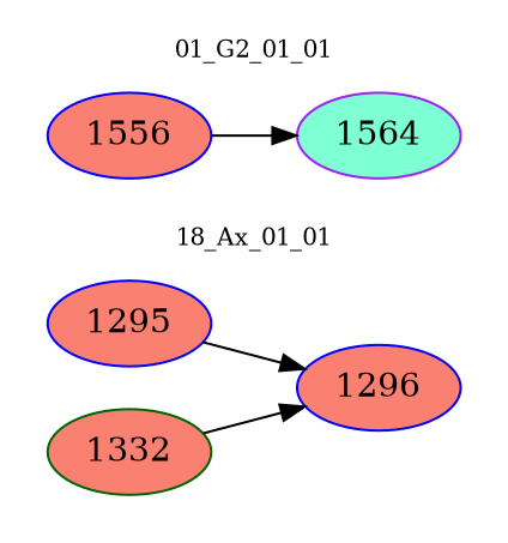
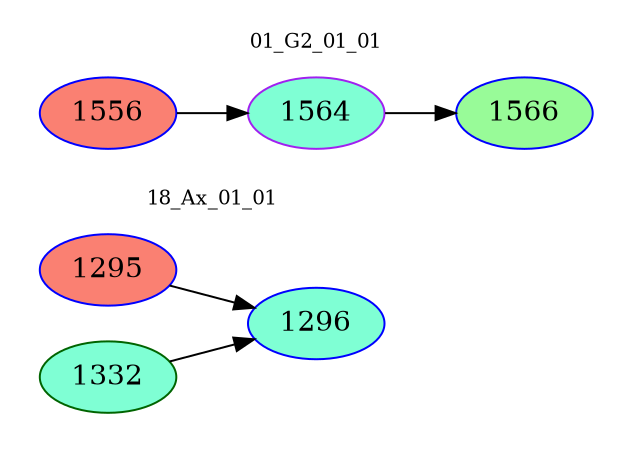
  digraph {
    rankdir=LR
    node [color=blue fillcolor=salmon style=filled]
    edge [color=black]
    n1 [label=1295]
-   n2 [label=1296]
-   n3 [color=darkgreen label=1332]
+   n2 [fillcolor=aquamarine label=1296]
+   n3 [color=darkgreen fillcolor=aquamarine label=1332]
    n4 [label=1556]
    n5 [color=purple fillcolor=aquamarine label=1564]
+   n6 [fillcolor=palegreen label=1566]
    subgraph cluster_1 {
      color=white
      fontsize=10
      label="18_Ax_01_01"
      n1
      n2
      n3
    }
    subgraph cluster_2 {
      color=white
      fontsize=10
      label="01_G2_01_01"
      n4
      n5
+     n6
    }
    n1 -> n2
    n3 -> n2
    n4 -> n5
+   n5 -> n6
  }
